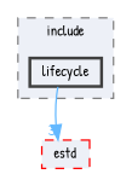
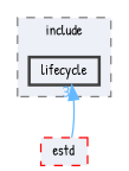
  digraph {
    compound=true
    fontname="Patrick Hand"
    node [fillcolor="#edf0f7" fontname="Patrick Hand" fontsize=10 shape=box]
    n1 [color=grey25 height=0.2 label=lifecycle style="filled,bold" width=0.4]
    n2 [color=red height=0.2 label=estd style="filled,dashed" width=0.4]
    subgraph cluster_1 {
      bgcolor="#edf0f7"
      fontsize=10
      label=include
      pencolor=grey50
      style="filled,dashed"
      n1
    }
-   n1 -> n2 [color=steelblue1 fontcolor=steelblue1 fontname="Patrick Hand" fontsize=10 headlabel=3 labeldistance=1.5 labelfontname=Helvetica labelfontsize=10]
+   n2 -> n1 [color=steelblue1 fontcolor=steelblue1 fontname="Patrick Hand" fontsize=10 headlabel=3 labeldistance=1.5 labelfontname=Helvetica labelfontsize=10]
  }
